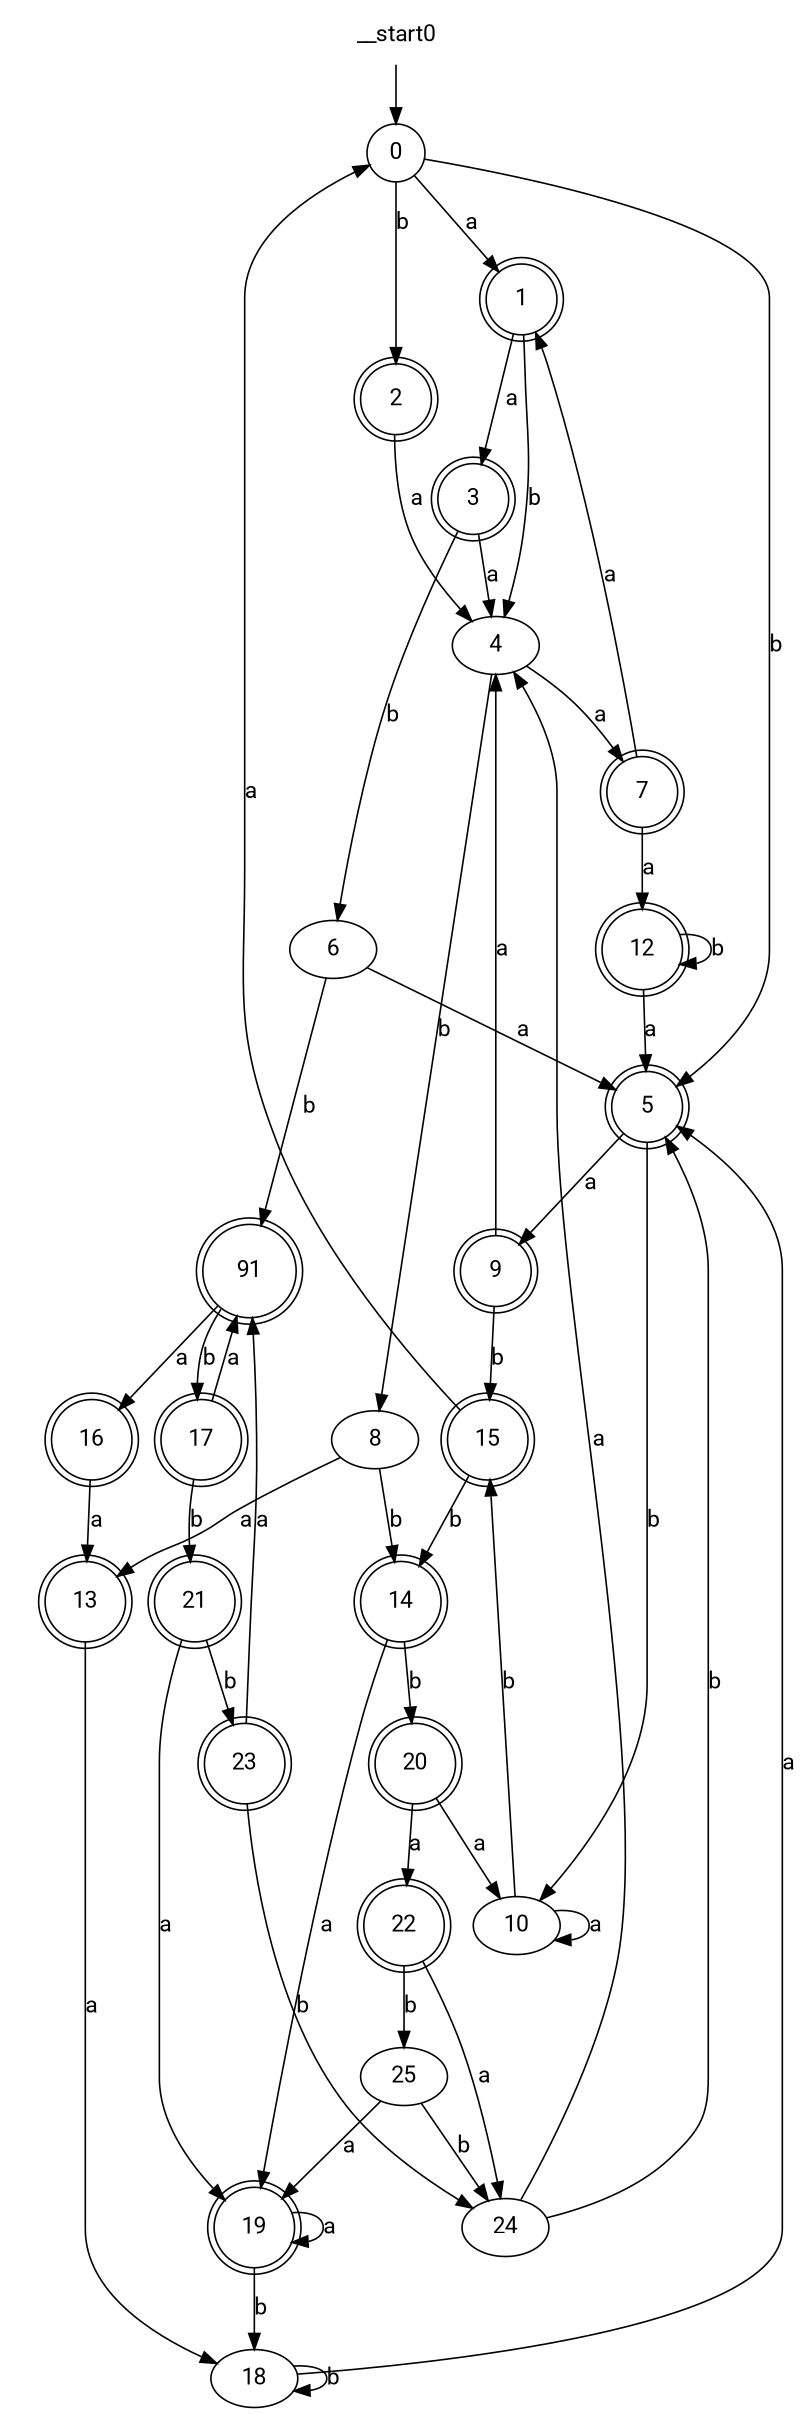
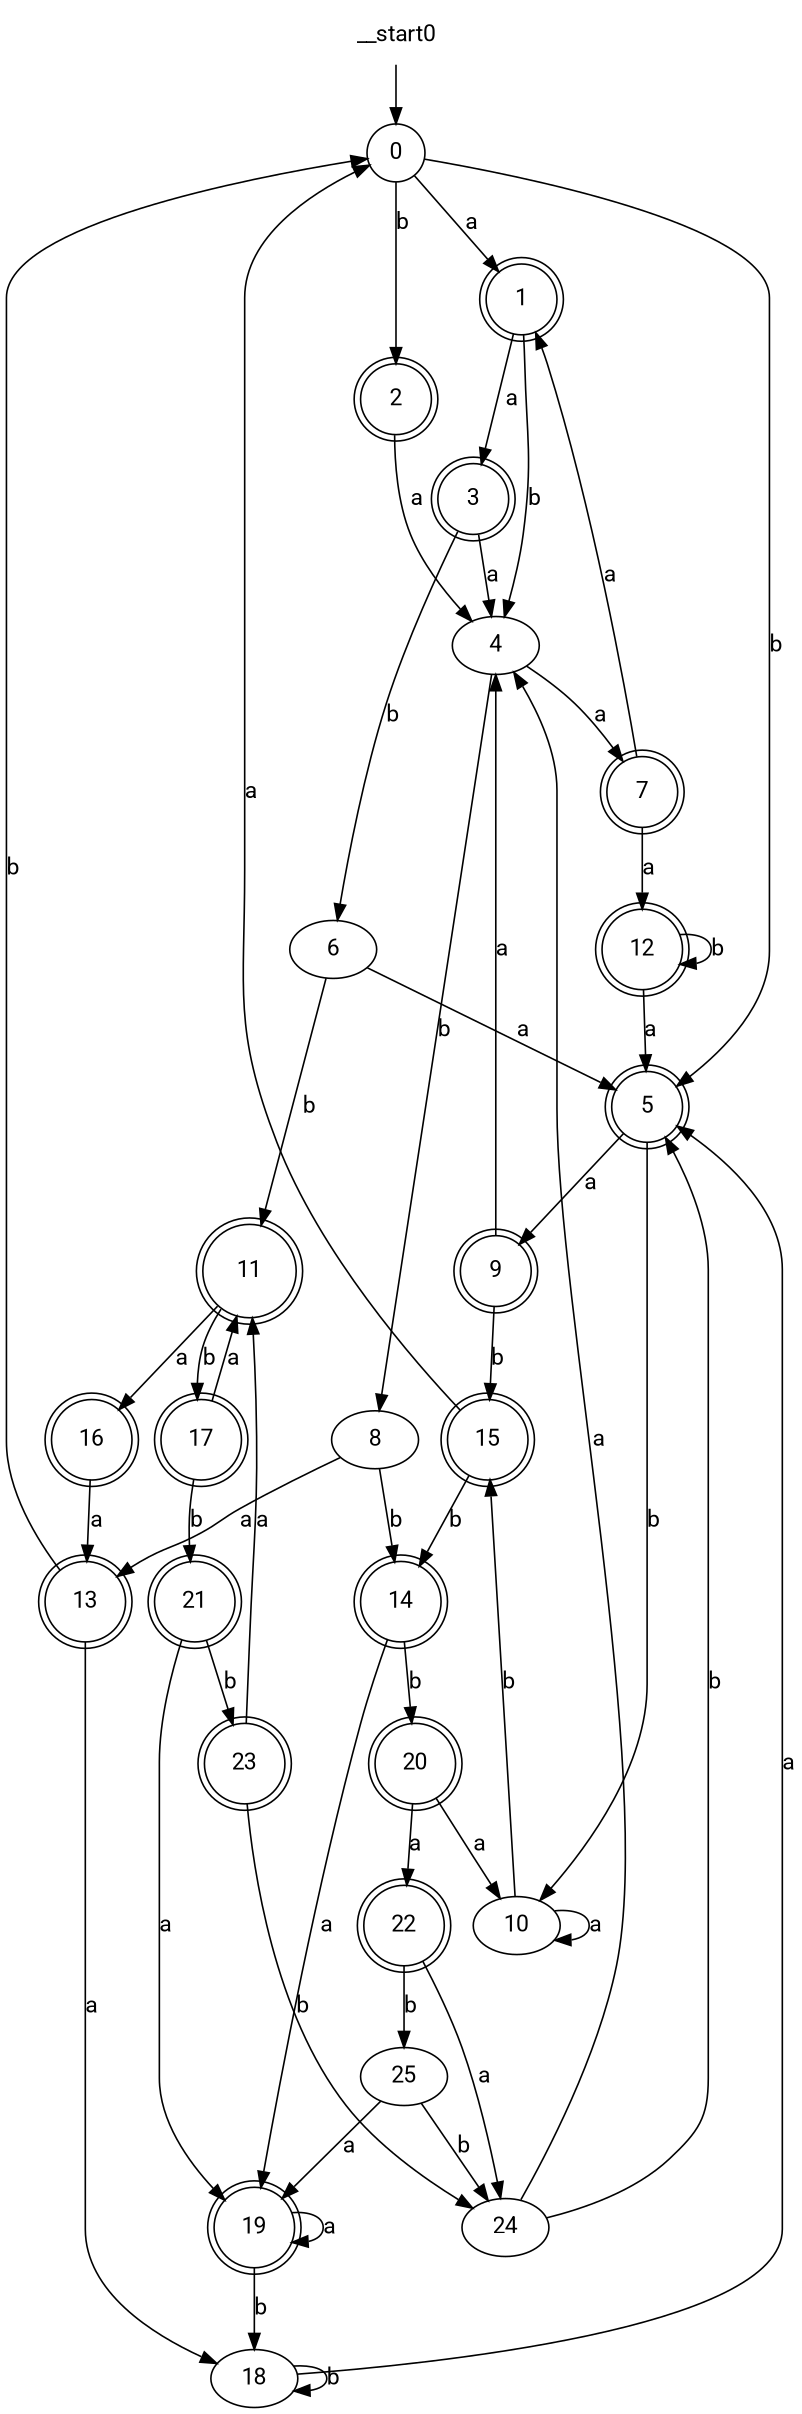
  digraph {
    fontname=Roboto
    node [fontname=Roboto shape=doublecircle]
    edge [fontname=Roboto]
    __start0 [shape=none]
    0 [shape=circle]
    1
    2
    5
    3
    4 [shape=""]
    6 [shape=""]
    7
    8 [shape=""]
    9
    10 [shape=""]
-   11 [label=91]
+   11
    12
    13
    14
    15
    16
    17
    18 [shape=""]
    19
    20
    21
    22
    23
    24 [shape=""]
    25 [shape=""]
    __start0 -> 0
    0 -> 1 [label=a]
    0 -> 2 [label=b]
    0 -> 5 [label=b]
    1 -> 3 [label=a]
    1 -> 4 [label=b]
    2 -> 4 [label=a]
    5 -> 9 [label=a]
    5 -> 10 [label=b]
    3 -> 4 [label=a]
    3 -> 6 [label=b]
    4 -> 7 [label=a]
    4 -> 8 [label=b]
    6 -> 5 [label=a]
    6 -> 11 [label=b]
    7 -> 1 [label=a]
    7 -> 12 [label=a]
    8 -> 13 [label=a]
    8 -> 14 [label=b]
    9 -> 4 [label=a]
    9 -> 15 [label=b]
    10 -> 10 [label=a]
    10 -> 15 [label=b]
    11 -> 16 [label=a]
    11 -> 17 [label=b]
    12 -> 5 [label=a]
    12 -> 12 [label=b]
+   13 -> 0 [label=b]
    13 -> 18 [label=a]
    14 -> 19 [label=a]
    14 -> 20 [label=b]
    15 -> 0 [label=a]
    15 -> 14 [label=b]
    16 -> 13 [label=a]
    17 -> 11 [label=a]
    17 -> 21 [label=b]
    18 -> 5 [label=a]
    18 -> 18 [label=b]
    19 -> 18 [label=b]
    19 -> 19 [label=a]
    20 -> 10 [label=a]
    20 -> 22 [label=a]
    21 -> 19 [label=a]
    21 -> 23 [label=b]
    22 -> 24 [label=a]
    22 -> 25 [label=b]
    23 -> 11 [label=a]
    23 -> 24 [label=b]
    24 -> 5 [label=b]
    24 -> 4 [label=a]
    25 -> 19 [label=a]
    25 -> 24 [label=b]
  }
